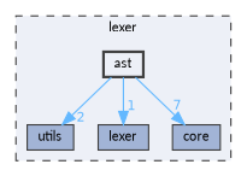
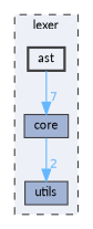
  digraph {
    compound=true
    fontname=Lato
    node [color=grey25 fillcolor="#a2b4d6" fontname=Lato fontsize=10 shape=box style=filled]
    edge [color=steelblue1 fontcolor=steelblue1 fontname=Lato fontsize=10 labeldistance=1.5 labelfontname=Helvetica labelfontsize=10]
    n1 [height=0.2 label=utils width=0.4]
-   n2 [height=0.2 label=lexer width=0.4]
    n3 [height=0.2 label=core width=0.4]
    n4 [fillcolor="#edf0f7" height=0.2 label=ast style="filled,bold" width=0.4]
    subgraph cluster_1 {
      bgcolor="#edf0f7"
      fontsize=10
      label=lexer
      pencolor=grey25
      style="filled,dashed"
      n1
-     n2
      n3
      n4
    }
-   n4 -> n1 [headlabel=2]
-   n4 -> n2 [headlabel=1]
+   n3 -> n1 [headlabel=2]
    n4 -> n3 [headlabel=7]
  }
